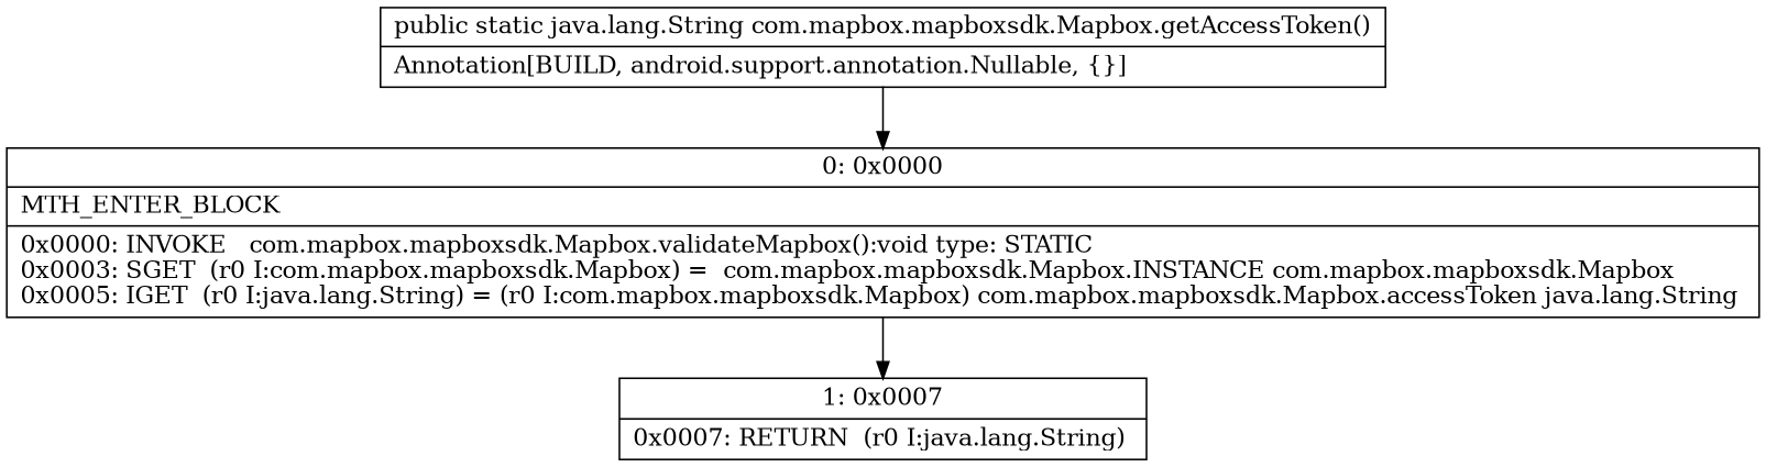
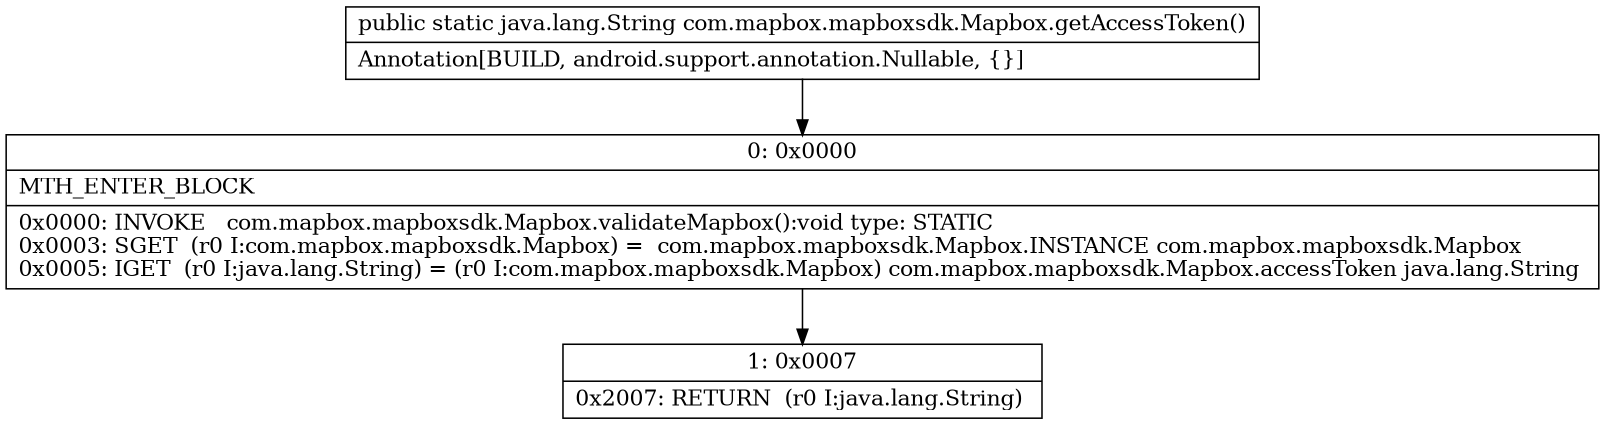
  digraph {
    node [shape=record]
    n1 [label="{0\:\ 0x0000|MTH_ENTER_BLOCK\l|0x0000: INVOKE   com.mapbox.mapboxsdk.Mapbox.validateMapbox():void type: STATIC \l0x0003: SGET  (r0 I:com.mapbox.mapboxsdk.Mapbox) =  com.mapbox.mapboxsdk.Mapbox.INSTANCE com.mapbox.mapboxsdk.Mapbox \l0x0005: IGET  (r0 I:java.lang.String) = (r0 I:com.mapbox.mapboxsdk.Mapbox) com.mapbox.mapboxsdk.Mapbox.accessToken java.lang.String \l}"]
-   n2 [label="{1\:\ 0x0007|0x0007: RETURN  (r0 I:java.lang.String) \l}"]
+   n2 [label="{1\:\ 0x0007|0x2007: RETURN  (r0 I:java.lang.String) \l}"]
    n3 [label="{public static java.lang.String com.mapbox.mapboxsdk.Mapbox.getAccessToken()  | Annotation[BUILD, android.support.annotation.Nullable, \{\}]\l}"]
    n1 -> n2
    n3 -> n1
  }
